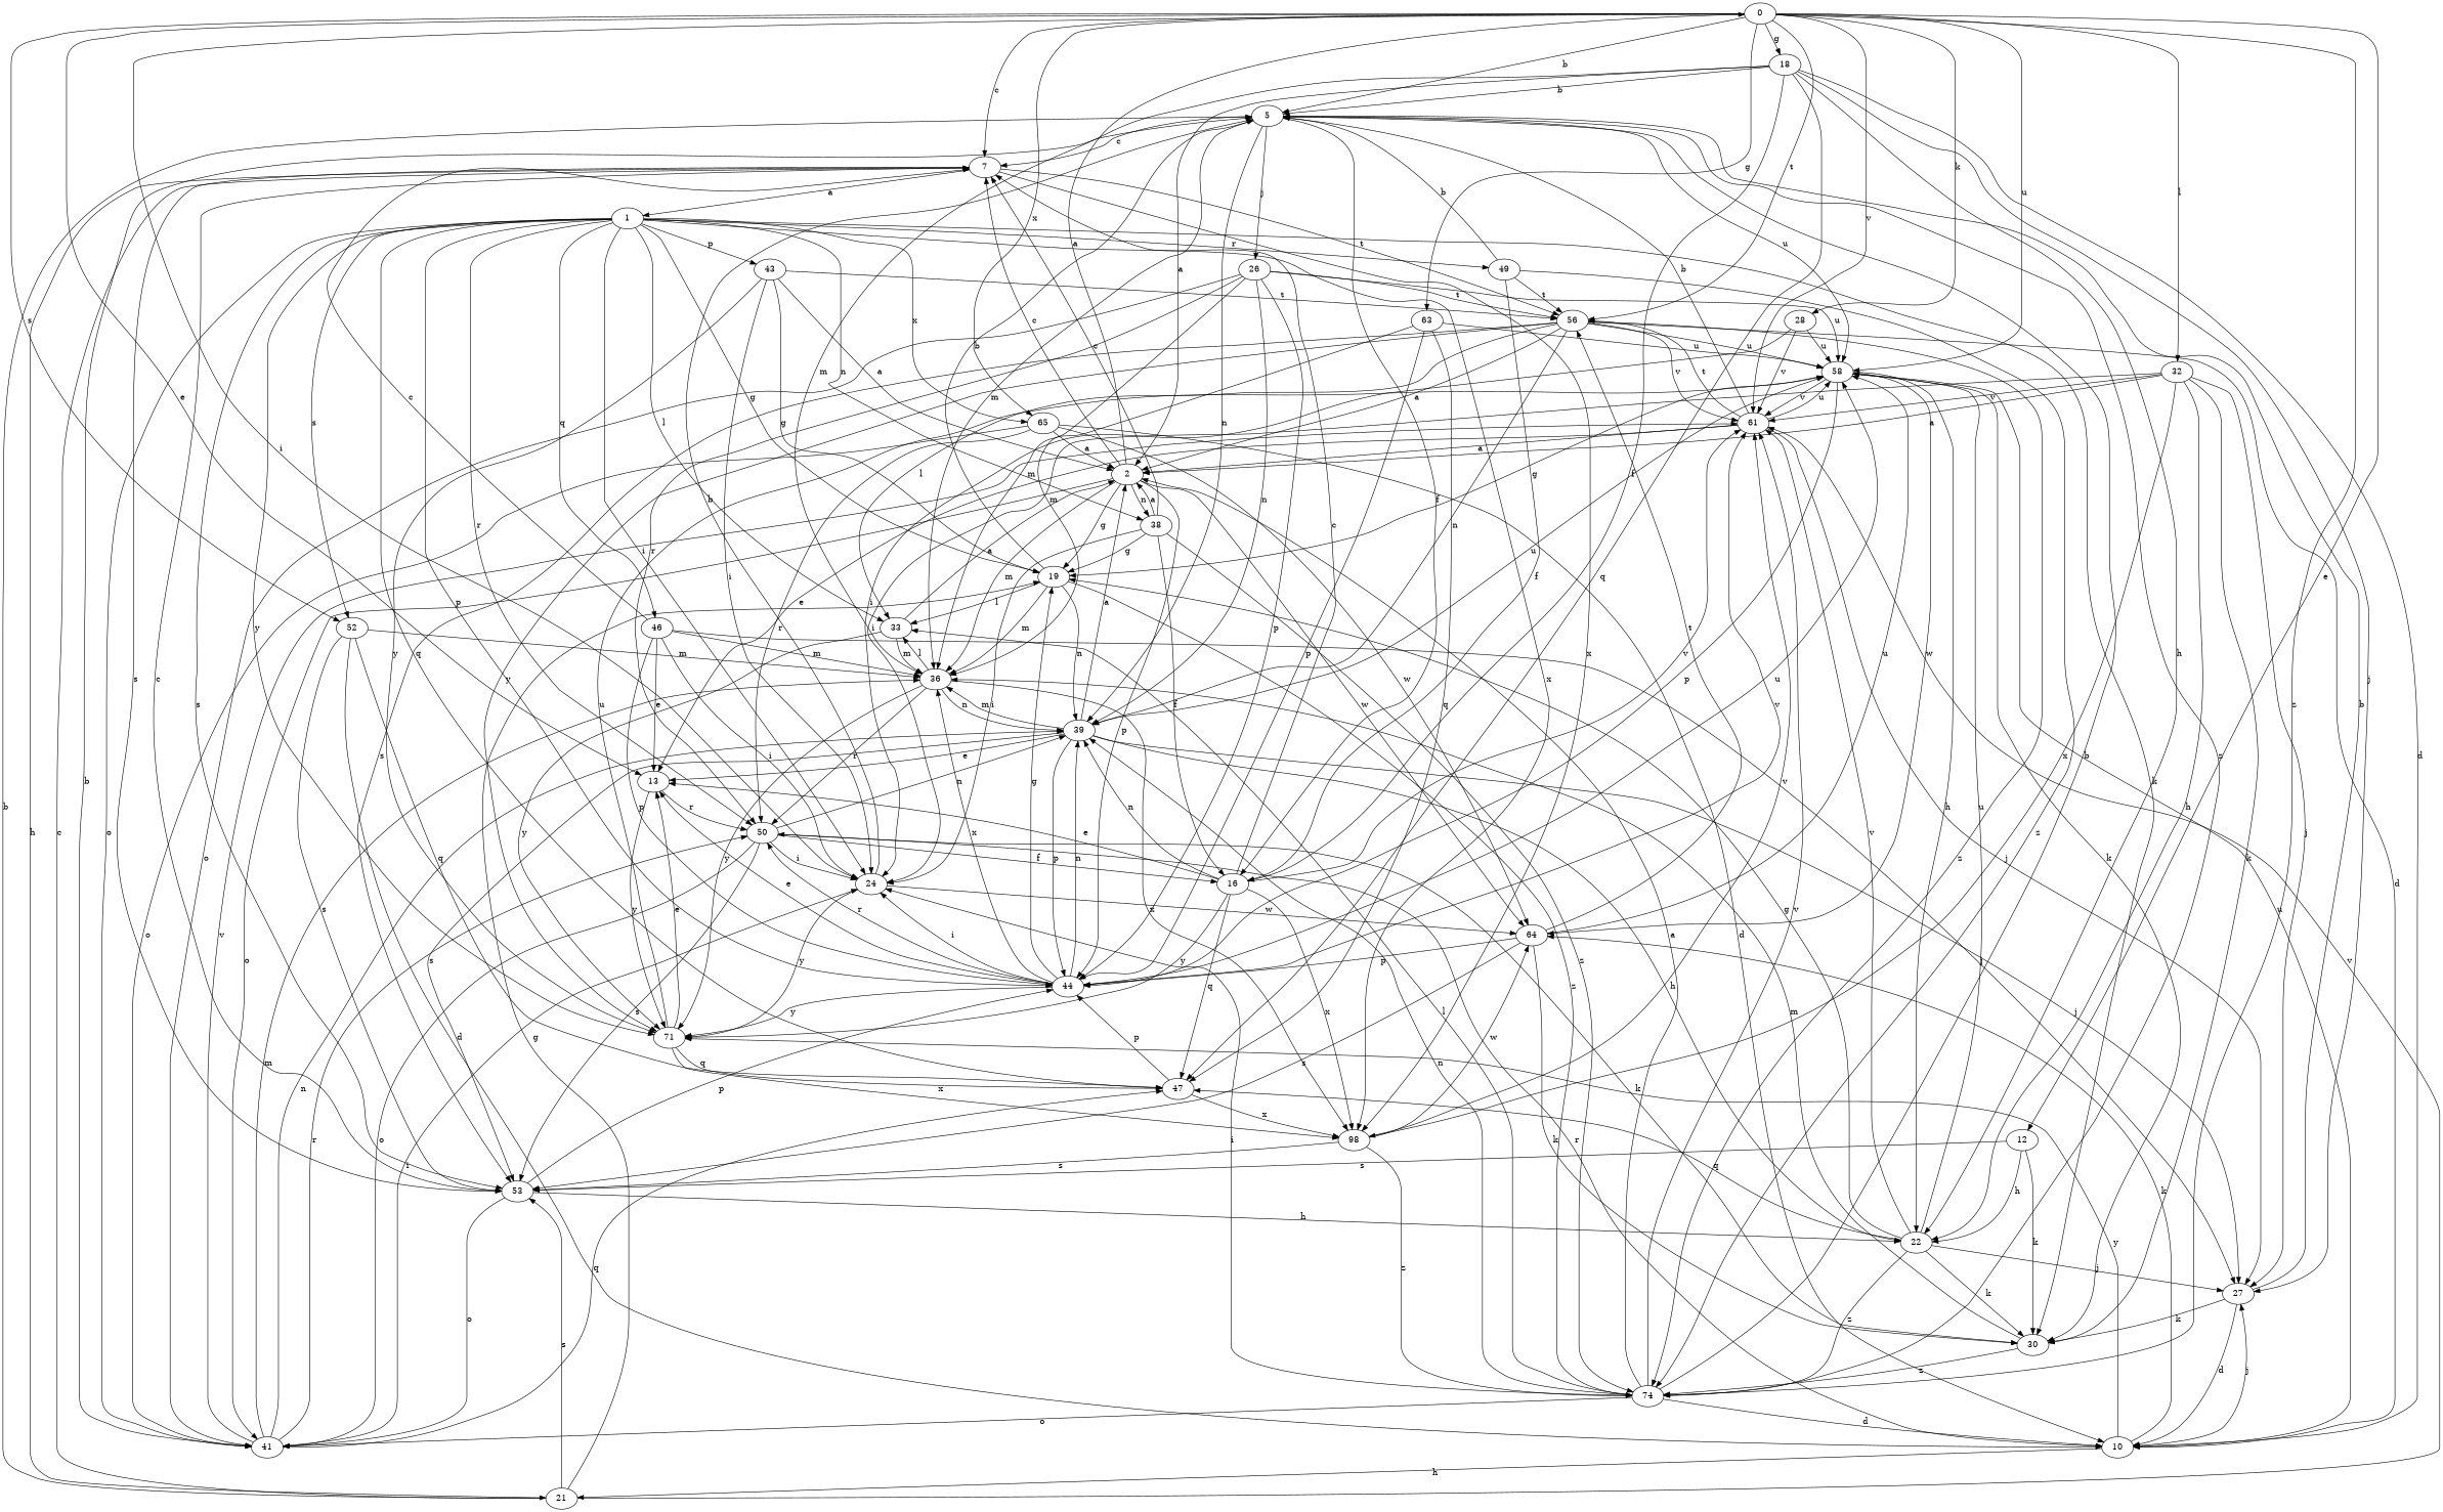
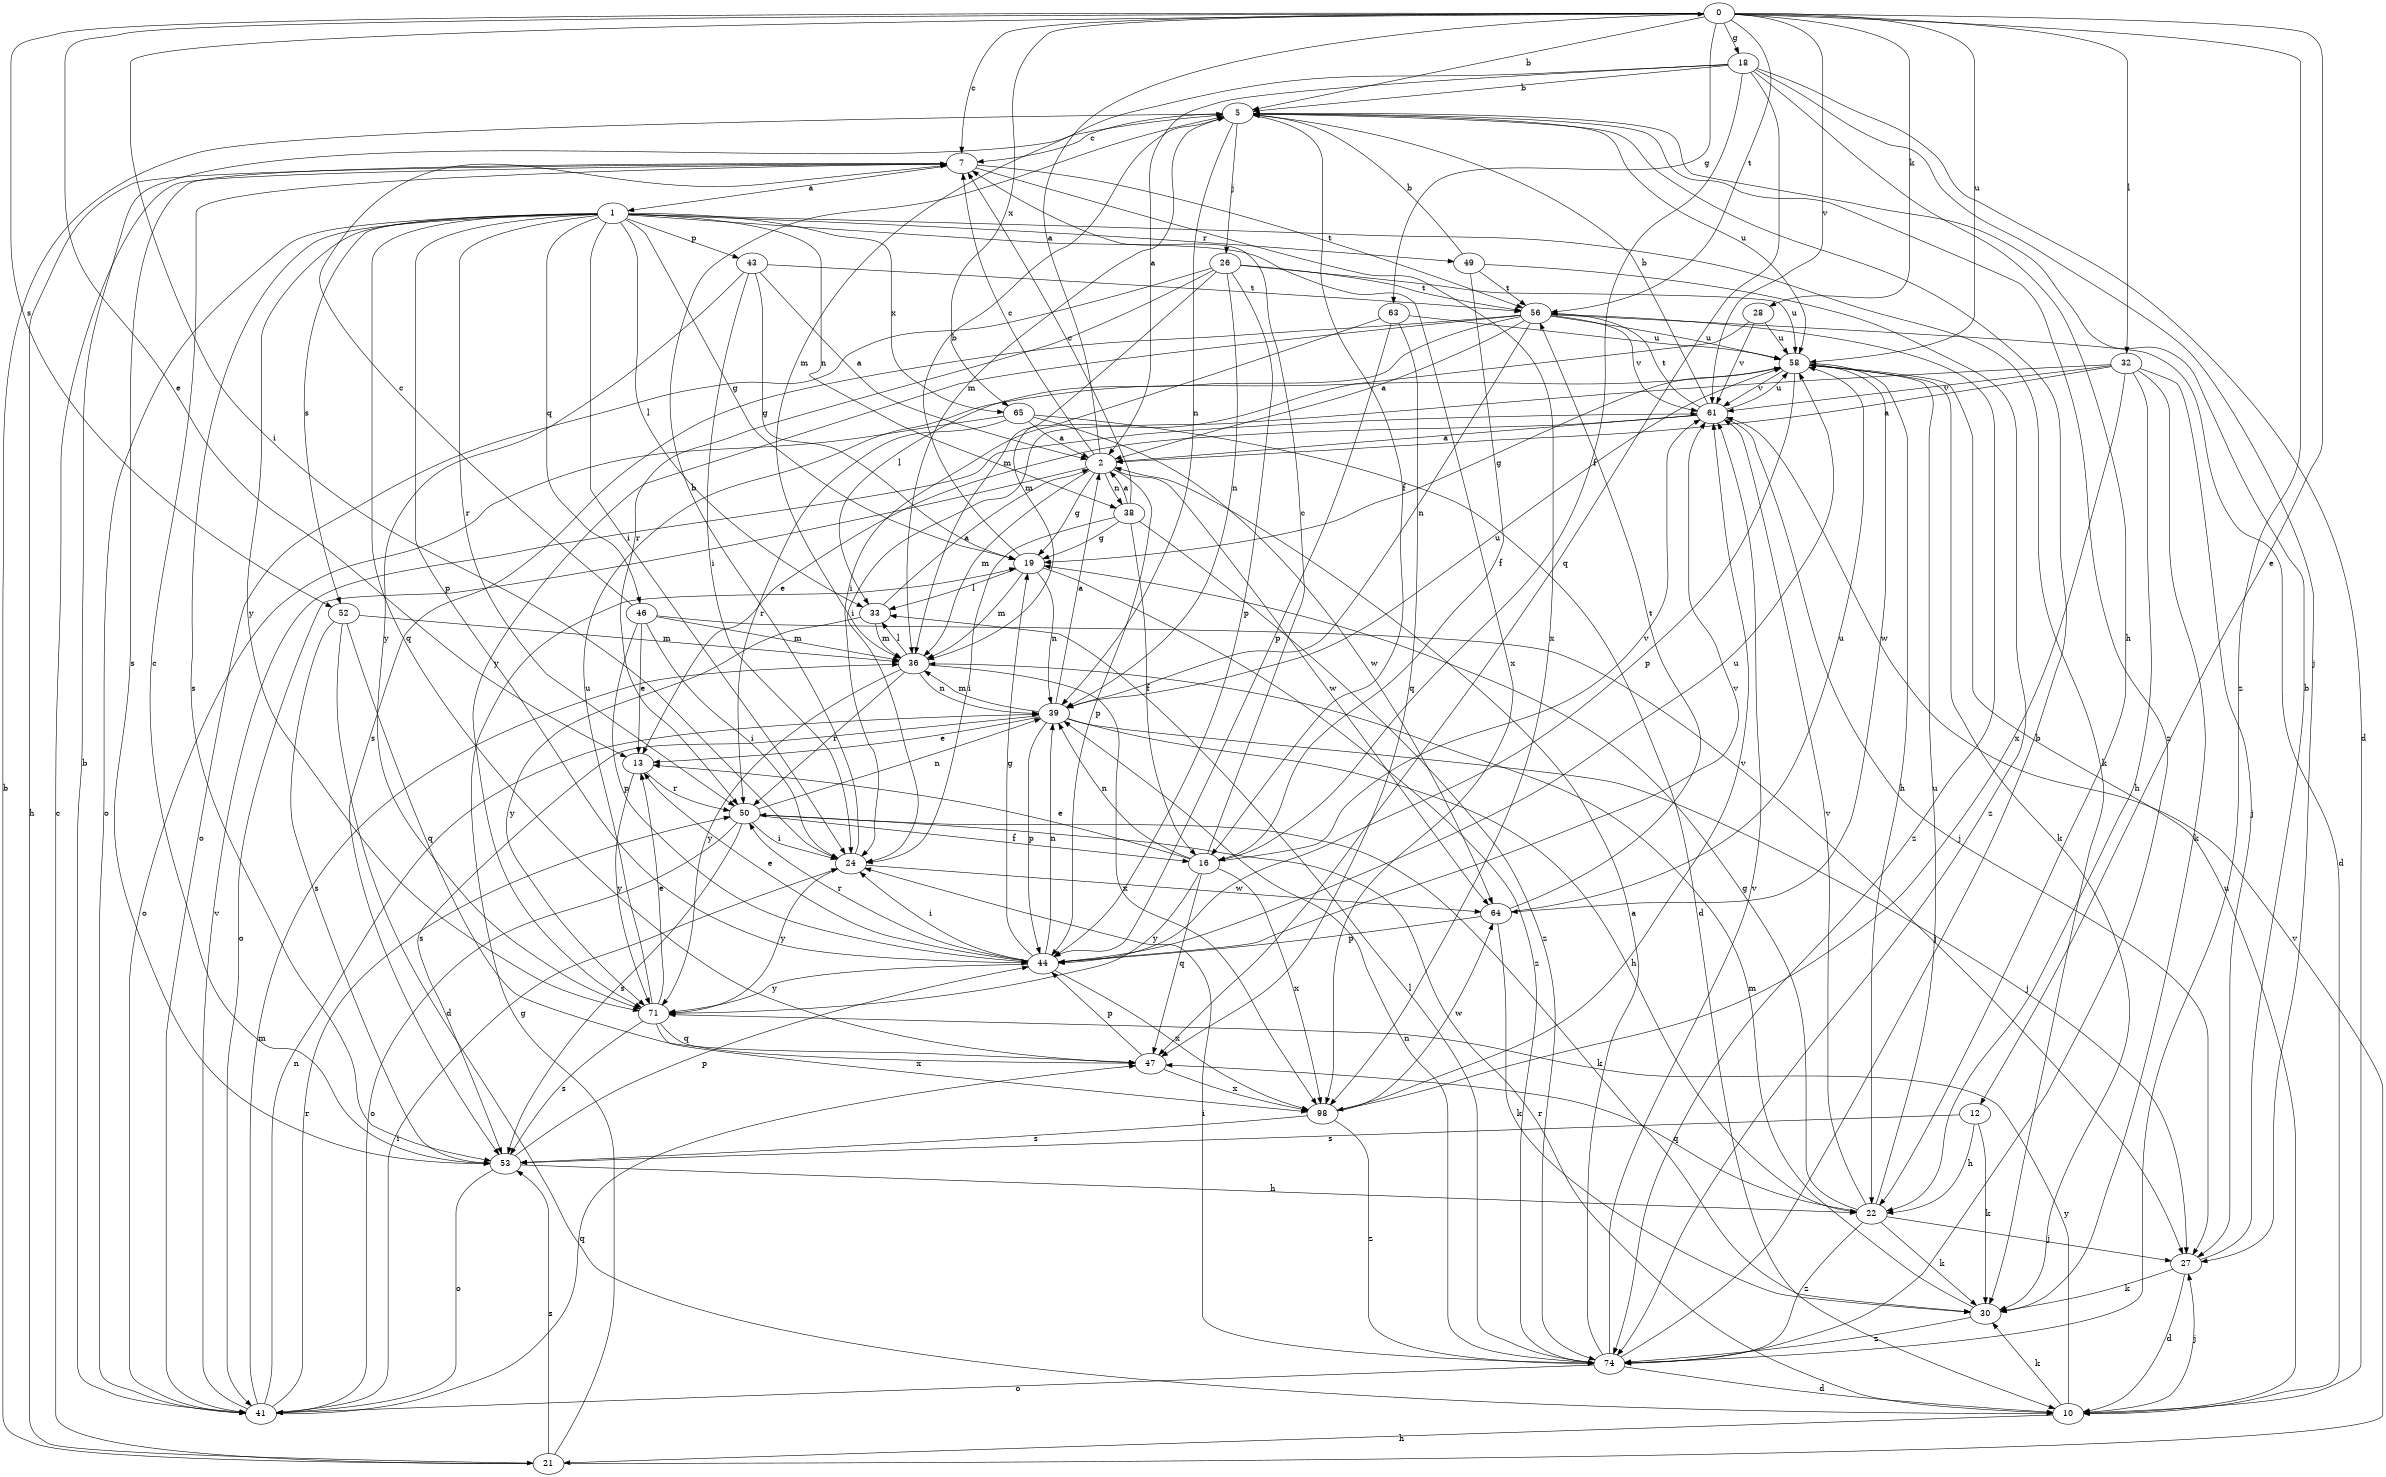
  strict digraph {
    0
    5
    7
    12
    13
    18
    24
    28
    32
    52
    56
    58
    61
    63
    65
    74
    36
    16
    26
    39
    1
    53
    n23 [label=98]
    21
    10
    30
    50
    71
    27
    22
    47
    2
    64
    33
    19
    44
    41
    38
    43
    46
    49
    0 -> 5 [label=b]
    0 -> 7 [label=c]
    0 -> 12 [label=e]
    0 -> 13 [label=e]
    0 -> 18 [label=g]
    0 -> 24 [label=i]
    0 -> 28 [label=k]
    0 -> 32 [label=l]
    0 -> 52 [label=s]
    0 -> 56 [label=t]
    0 -> 58 [label=u]
    0 -> 61 [label=v]
    0 -> 63 [label=g]
    0 -> 65 [label=x]
    0 -> 74 [label=z]
    5 -> 7 [label=c]
    5 -> 58 [label=u]
    5 -> 74 [label=z]
    5 -> 36 [label=m]
    5 -> 16 [label=f]
    5 -> 26 [label=j]
    5 -> 39 [label=n]
    7 -> 56 [label=t]
    7 -> 1 [label=a]
    7 -> 53 [label=s]
    7 -> n23 [label=x]
    7 -> 21 [label=h]
    12 -> 53 [label=s]
    12 -> 30 [label=k]
    12 -> 22 [label=h]
    13 -> 50 [label=r]
    13 -> 71 [label=y]
    18 -> 5 [label=b]
    18 -> 36 [label=m]
    18 -> 16 [label=f]
    18 -> 10 [label=d]
    18 -> 27 [label=j]
    18 -> 22 [label=h]
    18 -> 47 [label=q]
    18 -> 2 [label=a]
    24 -> 5 [label=b]
    24 -> 71 [label=y]
    24 -> 64 [label=w]
    28 -> 24 [label=i]
    28 -> 58 [label=u]
    28 -> 61 [label=v]
    32 -> 24 [label=i]
    32 -> 61 [label=v]
    32 -> n23 [label=x]
    32 -> 30 [label=k]
    32 -> 27 [label=j]
    32 -> 22 [label=h]
    32 -> 2 [label=a]
    52 -> 36 [label=m]
    52 -> 53 [label=s]
    52 -> 10 [label=d]
    52 -> 47 [label=q]
    56 -> 58 [label=u]
    56 -> 61 [label=v]
    56 -> 74 [label=z]
    56 -> 39 [label=n]
    56 -> 53 [label=s]
    56 -> 10 [label=d]
    56 -> 71 [label=y]
    56 -> 2 [label=a]
    56 -> 33 [label=l]
    58 -> 61 [label=v]
    58 -> 30 [label=k]
    58 -> 22 [label=h]
    58 -> 64 [label=w]
    58 -> 19 [label=g]
    58 -> 44 [label=p]
    61 -> 5 [label=b]
    61 -> 13 [label=e]
    61 -> 56 [label=t]
    61 -> 58 [label=u]
    61 -> 27 [label=j]
    61 -> 2 [label=a]
    63 -> 58 [label=u]
    63 -> 36 [label=m]
    63 -> 47 [label=q]
    63 -> 44 [label=p]
    65 -> 10 [label=d]
    65 -> 50 [label=r]
    65 -> 2 [label=a]
    65 -> 64 [label=w]
    65 -> 41 [label=o]
    74 -> 5 [label=b]
    74 -> 24 [label=i]
    74 -> 61 [label=v]
    74 -> 39 [label=n]
    74 -> 10 [label=d]
    74 -> 2 [label=a]
    74 -> 33 [label=l]
    74 -> 41 [label=o]
    36 -> 39 [label=n]
    36 -> n23 [label=x]
    36 -> 50 [label=r]
    36 -> 71 [label=y]
    36 -> 33 [label=l]
    16 -> 7 [label=c]
    16 -> 13 [label=e]
    16 -> 61 [label=v]
    16 -> 39 [label=n]
    16 -> n23 [label=x]
    16 -> 71 [label=y]
    16 -> 47 [label=q]
    26 -> 56 [label=t]
    26 -> 58 [label=u]
    26 -> 36 [label=m]
    26 -> 39 [label=n]
    26 -> 50 [label=r]
    26 -> 44 [label=p]
    26 -> 41 [label=o]
    39 -> 13 [label=e]
    39 -> 58 [label=u]
    39 -> 36 [label=m]
    39 -> 53 [label=s]
    39 -> 27 [label=j]
    39 -> 22 [label=h]
    39 -> 2 [label=a]
    39 -> 44 [label=p]
    1 -> 24 [label=i]
    1 -> 52 [label=s]
    1 -> 65 [label=x]
    1 -> 53 [label=s]
    1 -> n23 [label=x]
    1 -> 30 [label=k]
    1 -> 50 [label=r]
    1 -> 71 [label=y]
    1 -> 47 [label=q]
    1 -> 33 [label=l]
    1 -> 19 [label=g]
    1 -> 44 [label=p]
    1 -> 41 [label=o]
    1 -> 38 [label=n]
    1 -> 43 [label=p]
    1 -> 46 [label=q]
    1 -> 49 [label=r]
    53 -> 7 [label=c]
    53 -> 22 [label=h]
    53 -> 44 [label=p]
    53 -> 41 [label=o]
    n23 -> 61 [label=v]
    n23 -> 74 [label=z]
    n23 -> 53 [label=s]
    n23 -> 64 [label=w]
    21 -> 5 [label=b]
    21 -> 7 [label=c]
    21 -> 61 [label=v]
    21 -> 53 [label=s]
    21 -> 19 [label=g]
    10 -> 58 [label=u]
    10 -> 21 [label=h]
-   10 -> 64 [label=k]
+   10 -> 30 [label=k]
    10 -> 50 [label=r]
    10 -> 71 [label=y]
    10 -> 27 [label=j]
    30 -> 74 [label=z]
    30 -> 36 [label=m]
    50 -> 24 [label=i]
    50 -> 16 [label=f]
    50 -> 39 [label=n]
    50 -> 53 [label=s]
    50 -> 30 [label=k]
    50 -> 41 [label=o]
    71 -> 13 [label=e]
    71 -> 58 [label=u]
    71 -> n23 [label=x]
    71 -> 47 [label=q]
    27 -> 5 [label=b]
    27 -> 10 [label=d]
    27 -> 30 [label=k]
    22 -> 58 [label=u]
    22 -> 61 [label=v]
    22 -> 74 [label=z]
    22 -> 30 [label=k]
    22 -> 27 [label=j]
    22 -> 47 [label=q]
    22 -> 19 [label=g]
    47 -> n23 [label=x]
    47 -> 44 [label=p]
    2 -> 0 [label=a]
    2 -> 7 [label=c]
    2 -> 36 [label=m]
    2 -> 64 [label=w]
    2 -> 19 [label=g]
    2 -> 44 [label=p]
    2 -> 41 [label=o]
    2 -> 38 [label=n]
    64 -> 56 [label=t]
    64 -> 58 [label=u]
-   64 -> 53 [label=s]
+   71 -> 53 [label=s]
    64 -> 30 [label=k]
    64 -> 44 [label=p]
    33 -> 36 [label=m]
    33 -> 71 [label=y]
    33 -> 2 [label=a]
    19 -> 5 [label=b]
    19 -> 74 [label=z]
    19 -> 36 [label=m]
    19 -> 39 [label=n]
    19 -> 33 [label=l]
    44 -> 13 [label=e]
    44 -> 24 [label=i]
    44 -> 58 [label=u]
    44 -> 61 [label=v]
    44 -> 39 [label=n]
-   44 -> 36 [label=x]
+   44 -> n23 [label=x]
    44 -> 50 [label=r]
    44 -> 71 [label=y]
    44 -> 19 [label=g]
    41 -> 5 [label=b]
    41 -> 24 [label=i]
    41 -> 61 [label=v]
    41 -> 36 [label=m]
    41 -> 39 [label=n]
    41 -> 50 [label=r]
    41 -> 47 [label=q]
    38 -> 7 [label=c]
    38 -> 24 [label=i]
    38 -> 74 [label=z]
    38 -> 16 [label=f]
    38 -> 2 [label=a]
    38 -> 19 [label=g]
    43 -> 24 [label=i]
    43 -> 56 [label=t]
    43 -> 71 [label=y]
    43 -> 2 [label=a]
    43 -> 19 [label=g]
    46 -> 7 [label=c]
    46 -> 13 [label=e]
    46 -> 24 [label=i]
    46 -> 36 [label=m]
    46 -> 27 [label=j]
    46 -> 44 [label=p]
    49 -> 5 [label=b]
    49 -> 56 [label=t]
    49 -> 74 [label=z]
    49 -> 16 [label=f]
  }
